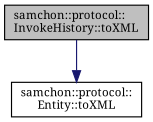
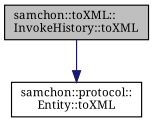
  digraph {
    rankdir=TB
    fontname="Noto Serif"
    node [color=black fontname="Noto Serif" fontsize=10 shape=record style=filled]
-   n1 [fillcolor=grey75 fontcolor=black height=0.2 label="samchon::protocol::\lInvokeHistory::toXML" width=0.4]
+   n1 [fillcolor=grey75 fontcolor=black height=0.2 label="samchon::toXML::\lInvokeHistory::toXML" width=0.4]
    n2 [fillcolor=white height=0.2 label="samchon::protocol::\lEntity::toXML" width=0.4]
    n1 -> n2 [color=midnightblue fontname="Noto Serif" fontsize=10 labelfontname=Helvetica labelfontsize=10 style=solid]
  }
